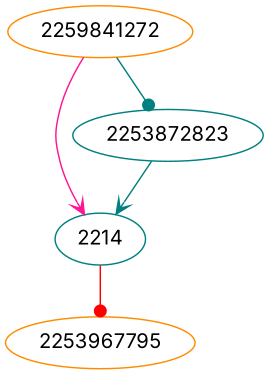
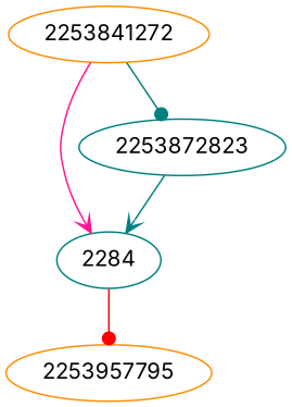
  strict digraph {
    fontname=Inter
    node [color=teal fontname=Inter]
    edge [arrowhead=dot color=teal fontname=Inter]
-   2284 [label=2214]
-   2253841272 [color=darkorange label=2259841272]
+   2284
+   2253841272 [color=darkorange]
    n3 [label=2253872823]
-   2253957795 [color=darkorange label=2253967795]
+   2253957795 [color=darkorange]
    2284 -> 2253957795 [color=red]
    2253841272 -> 2284 [arrowhead=vee color=deeppink]
    2253841272 -> n3
    n3 -> 2284 [arrowhead=vee]
  }
